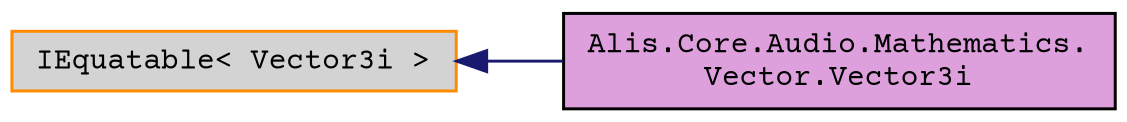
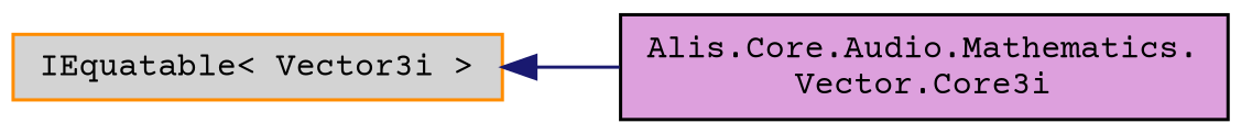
  digraph {
    rankdir=LR
    fontname="Courier Prime"
    node [fontname="Courier Prime" fontsize=10 shape=record style=filled]
-   n1 [color=black fillcolor=plum fontcolor=black height=0.2 label="Alis.Core.Audio.Mathematics.\lVector.Vector3i" width=0.4]
+   n1 [color=black fillcolor=plum fontcolor=black height=0.2 label="Alis.Core.Audio.Mathematics.\lVector.Core3i" width=0.4]
    n2 [color=darkorange fillcolor=lightgrey height=0.2 label="IEquatable\< Vector3i \>" width=0.4]
    n2 -> n1 [color=midnightblue dir=back fontname="Courier Prime" fontsize=10 labelfontname=Helvetica labelfontsize=10 style=solid]
  }
